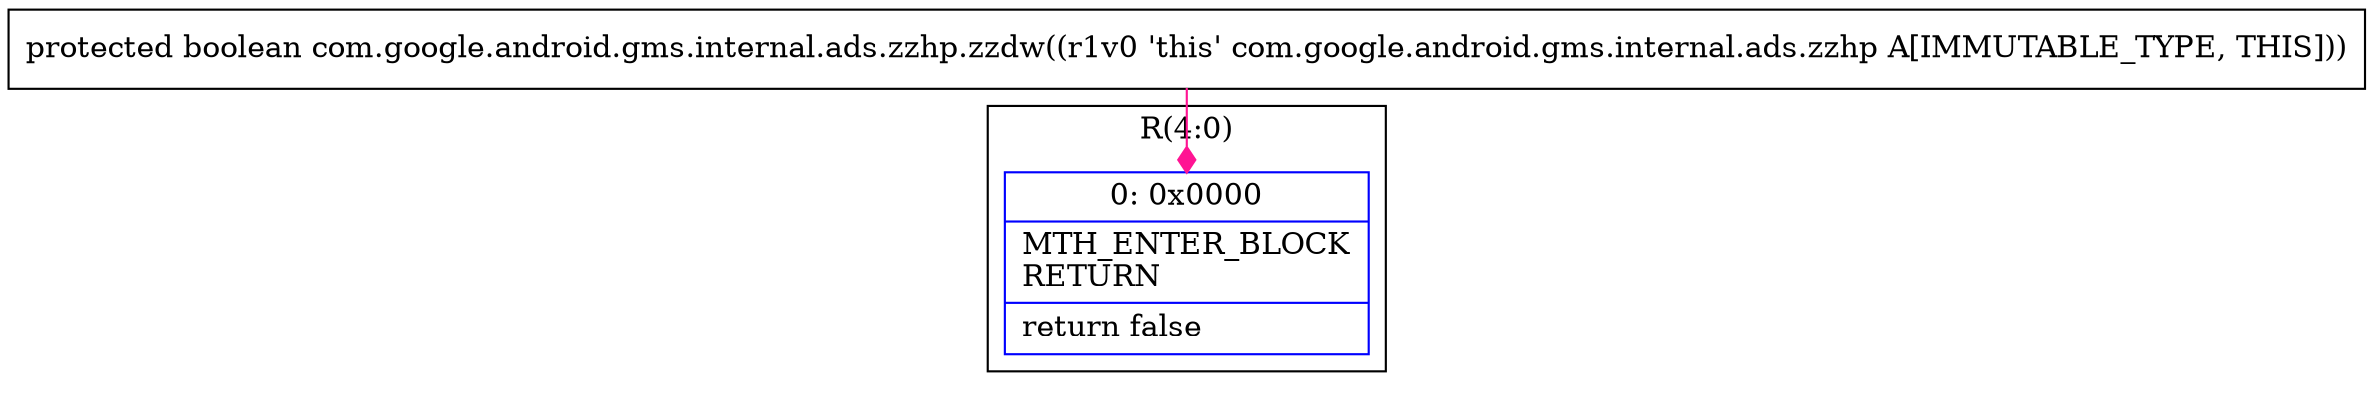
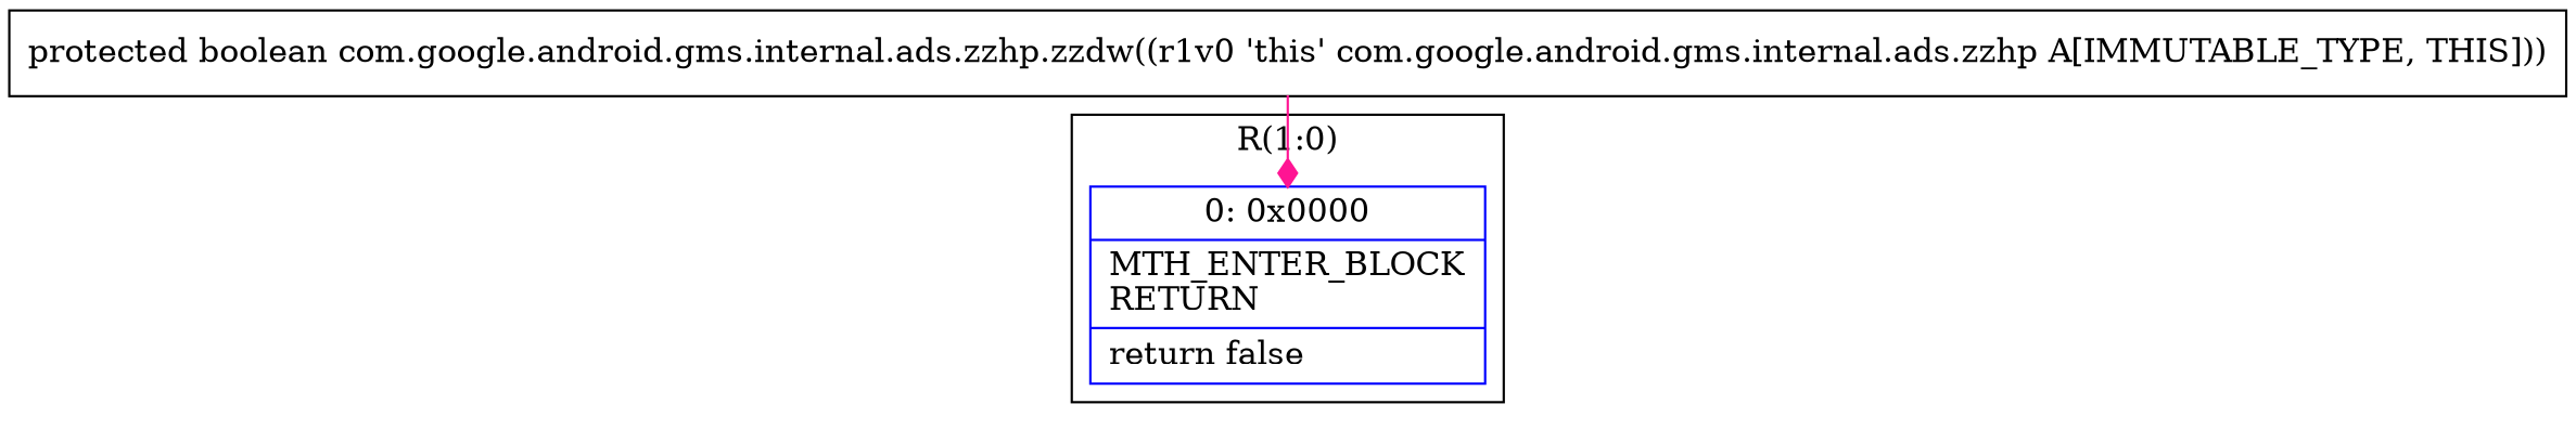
  digraph {
    node [shape=record]
    n1 [color=blue label="{0\:\ 0x0000|MTH_ENTER_BLOCK\lRETURN\l|return false\l}"]
    n2 [label="{protected boolean com.google.android.gms.internal.ads.zzhp.zzdw((r1v0 'this' com.google.android.gms.internal.ads.zzhp A[IMMUTABLE_TYPE, THIS])) }"]
    subgraph cluster_1 {
-     label="R(4:0)"
+     label="R(1:0)"
      n1
    }
    n2 -> n1 [color=deeppink arrowhead=diamond]
  }
